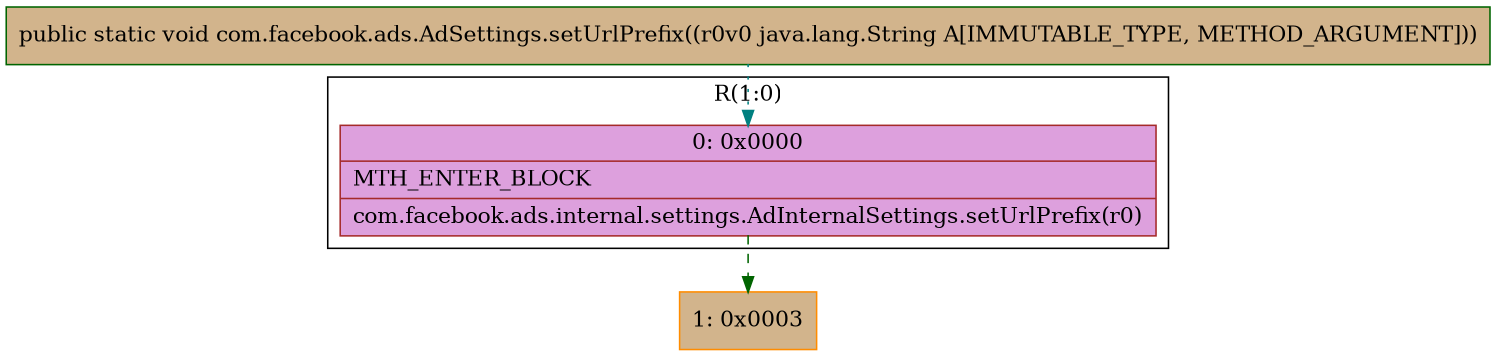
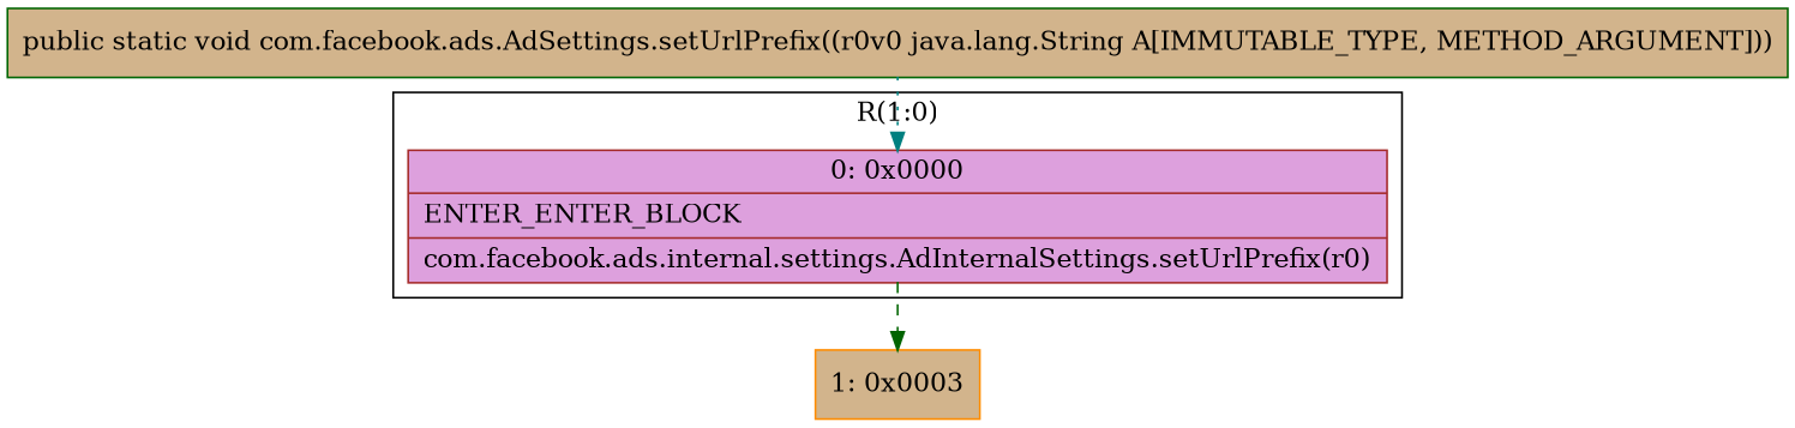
  digraph {
    node [shape=record style=filled fillcolor=tan]
-   n1 [color=brown label="{0\:\ 0x0000|MTH_ENTER_BLOCK\l|com.facebook.ads.internal.settings.AdInternalSettings.setUrlPrefix(r0)\l}" fillcolor=plum]
+   n1 [color=brown label="{0\:\ 0x0000|ENTER_ENTER_BLOCK\l|com.facebook.ads.internal.settings.AdInternalSettings.setUrlPrefix(r0)\l}" fillcolor=plum]
    n2 [color=darkorange label="{1\:\ 0x0003}"]
    n3 [label="{public static void com.facebook.ads.AdSettings.setUrlPrefix((r0v0 java.lang.String A[IMMUTABLE_TYPE, METHOD_ARGUMENT])) }" color=darkgreen]
    subgraph cluster_1 {
      label="R(1:0)"
      n1
    }
    n1 -> n2 [color=darkgreen style=dashed]
    n3 -> n1 [color=teal style=dotted]
  }
